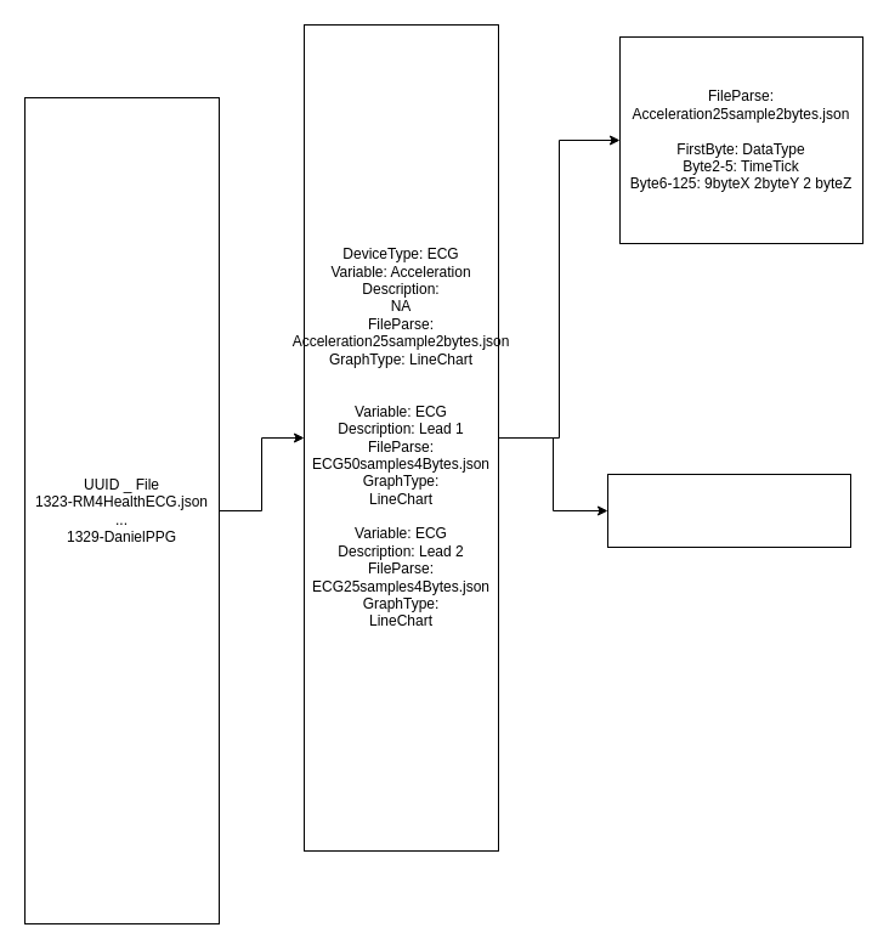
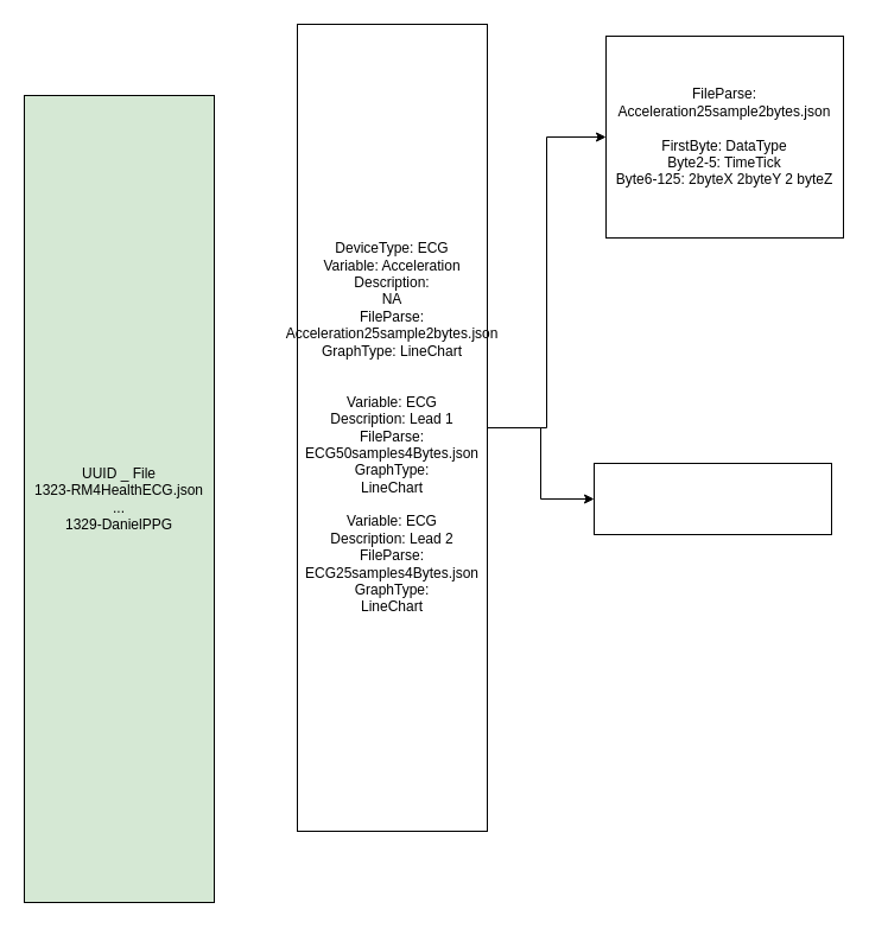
  <mxCell id="0" />
  <mxCell id="1" parent="0" />
- <mxCell id="2" style="edgeStyle=orthogonalEdgeStyle;rounded=0;orthogonalLoop=1;jettySize=auto;html=1;exitX=1;exitY=0.5;exitDx=0;exitDy=0;" edge="1" parent="1" source="3" target="6"><mxGeometry relative="1" as="geometry" /></mxCell>
- <mxCell id="3" value="UUID _ File&lt;br&gt;1323-RM4HealthECG.json&lt;br&gt;...&lt;br&gt;1329-DanielPPG" style="rounded=0;whiteSpace=wrap;html=1;" vertex="1" parent="1"><mxGeometry x="20" y="80" width="160" height="680" as="geometry" /></mxCell>
+ <mxCell id="3" value="UUID _ File&lt;br&gt;1323-RM4HealthECG.json&lt;br&gt;...&lt;br&gt;1329-DanielPPG" style="rounded=0;whiteSpace=wrap;html=1;fillColor=#d5e8d4;" vertex="1" parent="1"><mxGeometry x="20" y="80" width="160" height="680" as="geometry" /></mxCell>
  <mxCell id="4" value="" style="edgeStyle=orthogonalEdgeStyle;rounded=0;orthogonalLoop=1;jettySize=auto;html=1;" edge="1" parent="1" source="6" target="7"><mxGeometry relative="1" as="geometry" /></mxCell>
  <mxCell id="5" style="edgeStyle=orthogonalEdgeStyle;rounded=0;orthogonalLoop=1;jettySize=auto;html=1;exitX=1;exitY=0.5;exitDx=0;exitDy=0;entryX=0;entryY=0.5;entryDx=0;entryDy=0;" edge="1" parent="1" source="6" target="8"><mxGeometry relative="1" as="geometry" /></mxCell>
  <mxCell id="6" value="DeviceType: ECG&lt;br&gt;Variable: Acceleration&lt;br&gt;Description:&lt;br&gt;NA&lt;br&gt;FileParse: Acceleration25sample2bytes.json&lt;br&gt;GraphType: LineChart&lt;br&gt;&lt;br&gt;&lt;br&gt;Variable: ECG&lt;br&gt;Description: Lead 1&lt;br&gt;FileParse: ECG50samples4Bytes.json&lt;br&gt;GraphType:&lt;br&gt;LineChart&lt;br&gt;&lt;br&gt;Variable: ECG&lt;br&gt;Description: Lead 2&lt;br&gt;FileParse: ECG25samples4Bytes.json&lt;br style=&quot;border-color: var(--border-color);&quot;&gt;GraphType:&lt;br style=&quot;border-color: var(--border-color);&quot;&gt;LineChart" style="rounded=0;whiteSpace=wrap;html=1;" vertex="1" parent="1"><mxGeometry x="250" y="20" width="160" height="680" as="geometry" /></mxCell>
- <mxCell id="7" value="FileParse: Acceleration25sample2bytes.json&lt;br&gt;&lt;br&gt;FirstByte: DataType&lt;br&gt;Byte2-5: TimeTick&lt;br&gt;Byte6-125: 9byteX 2byteY 2 byteZ&lt;br&gt;" style="whiteSpace=wrap;html=1;rounded=0;" vertex="1" parent="1"><mxGeometry x="510" y="30" width="200" height="170" as="geometry" /></mxCell>
+ <mxCell id="7" value="FileParse: Acceleration25sample2bytes.json&lt;br&gt;&lt;br&gt;FirstByte: DataType&lt;br&gt;Byte2-5: TimeTick&lt;br&gt;Byte6-125: 2byteX 2byteY 2 byteZ&lt;br&gt;" style="whiteSpace=wrap;html=1;rounded=0;" vertex="1" parent="1"><mxGeometry x="510" y="30" width="200" height="170" as="geometry" /></mxCell>
  <mxCell id="8" value="" style="whiteSpace=wrap;html=1;rounded=0;" vertex="1" parent="1"><mxGeometry x="500" y="390" width="200" height="60" as="geometry" /></mxCell>
